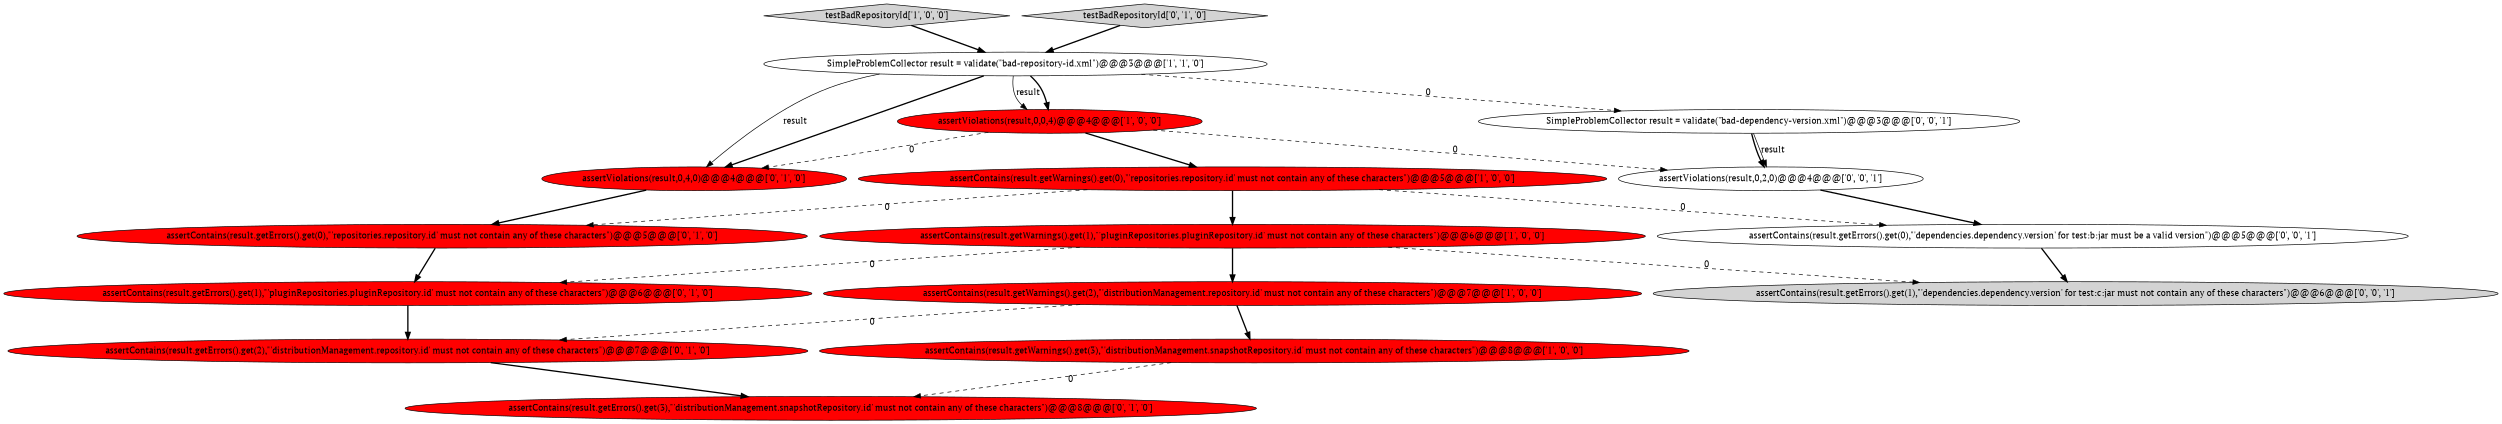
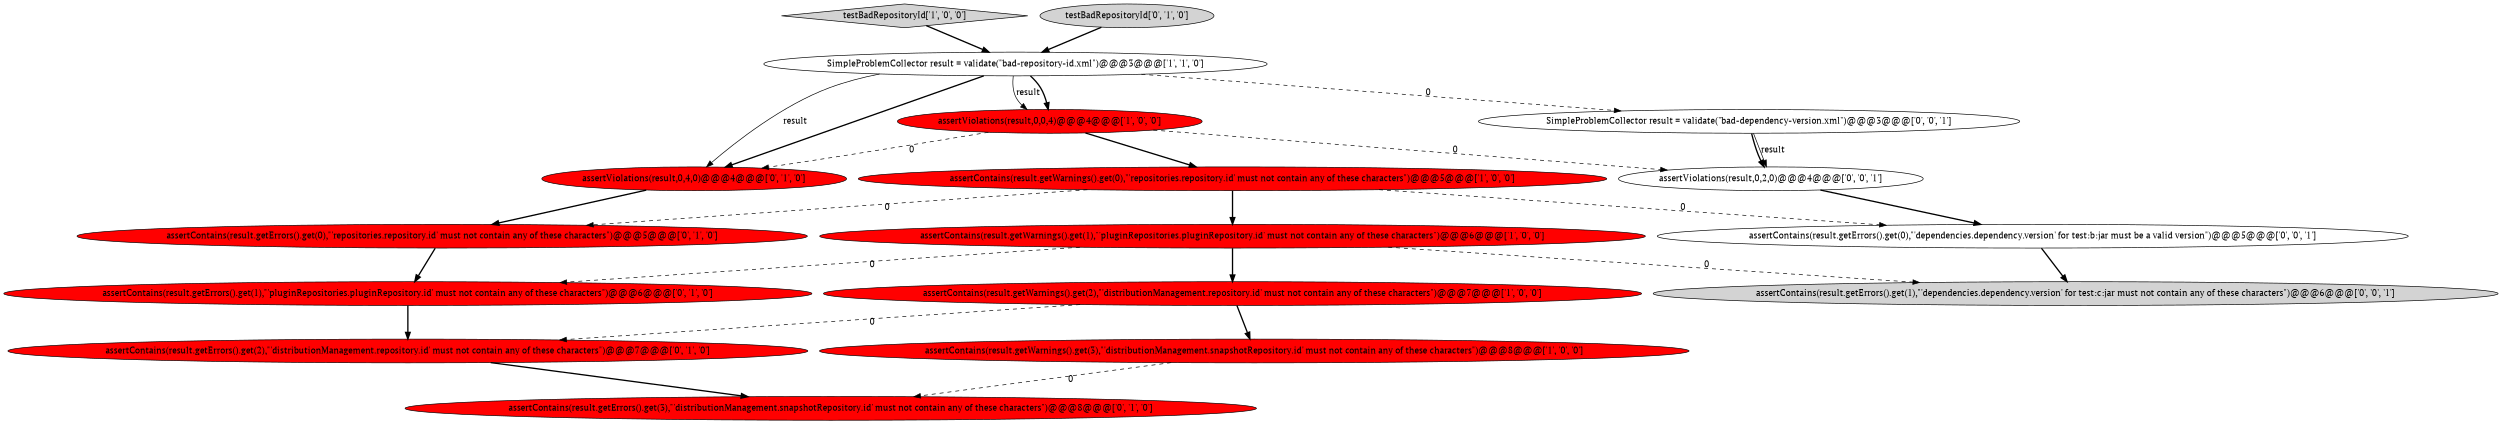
  digraph {
    fontname="PT Serif"
    node [fillcolor=red fontname="PT Serif" shape=ellipse style=filled]
    edge [fontname="PT Serif" style=bold]
    n1 [label="assertContains(result.getErrors().get(0),\"'repositories.repository.id' must not contain any of these characters\")@@@5@@@['0', '1', '0']"]
    n2 [label="assertContains(result.getErrors().get(1),\"'pluginRepositories.pluginRepository.id' must not contain any of these characters\")@@@6@@@['0', '1', '0']"]
    n3 [label="assertContains(result.getErrors().get(2),\"'distributionManagement.repository.id' must not contain any of these characters\")@@@7@@@['0', '1', '0']"]
    n4 [label="assertContains(result.getWarnings().get(3),\"'distributionManagement.snapshotRepository.id' must not contain any of these characters\")@@@8@@@['1', '0', '0']"]
    n5 [label="assertContains(result.getErrors().get(3),\"'distributionManagement.snapshotRepository.id' must not contain any of these characters\")@@@8@@@['0', '1', '0']"]
    n6 [label="assertViolations(result,0,0,4)@@@4@@@['1', '0', '0']"]
    n7 [label="assertContains(result.getWarnings().get(0),\"'repositories.repository.id' must not contain any of these characters\")@@@5@@@['1', '0', '0']"]
    n8 [label="assertViolations(result,0,4,0)@@@4@@@['0', '1', '0']"]
    n9 [fillcolor=white label="assertViolations(result,0,2,0)@@@4@@@['0', '0', '1']"]
    n10 [fillcolor=white label="assertContains(result.getErrors().get(0),\"'dependencies.dependency.version' for test:b:jar must be a valid version\")@@@5@@@['0', '0', '1']"]
    n11 [label="assertContains(result.getWarnings().get(1),\"'pluginRepositories.pluginRepository.id' must not contain any of these characters\")@@@6@@@['1', '0', '0']"]
    n12 [fillcolor=lightgray label="assertContains(result.getErrors().get(1),\"'dependencies.dependency.version' for test:c:jar must not contain any of these characters\")@@@6@@@['0', '0', '1']"]
    n13 [fillcolor=lightgray label="testBadRepositoryId['1', '0', '0']" shape=diamond]
    n14 [fillcolor=white label="SimpleProblemCollector result = validate(\"bad-repository-id.xml\")@@@3@@@['1', '1', '0']"]
    n15 [fillcolor=white label="SimpleProblemCollector result = validate(\"bad-dependency-version.xml\")@@@3@@@['0', '0', '1']"]
    n16 [label="assertContains(result.getWarnings().get(2),\"'distributionManagement.repository.id' must not contain any of these characters\")@@@7@@@['1', '0', '0']"]
-   n17 [fillcolor=lightgray label="testBadRepositoryId['0', '1', '0']" shape=diamond]
+   n17 [fillcolor=lightgray label="testBadRepositoryId['0', '1', '0']"]
    n1 -> n2
    n2 -> n3
    n3 -> n5
    n4 -> n5 [label=0 style=dashed]
    n6 -> n7
    n6 -> n8 [label=0 style=dashed]
    n6 -> n9 [label=0 style=dashed]
    n7 -> n1 [label=0 style=dashed]
    n7 -> n10 [label=0 style=dashed]
    n7 -> n11
    n8 -> n1
    n9 -> n10
    n10 -> n12
    n11 -> n2 [label=0 style=dashed]
    n11 -> n12 [label=0 style=dashed]
    n11 -> n16
    n13 -> n14
    n14 -> n6 [label=result style=solid]
    n14 -> n6
    n14 -> n8 [label=result style=solid]
    n14 -> n8
    n14 -> n15 [label=0 style=dashed]
    n15 -> n9
    n15 -> n9 [label=result style=solid]
    n16 -> n3 [label=0 style=dashed]
    n16 -> n4
    n17 -> n14
  }
